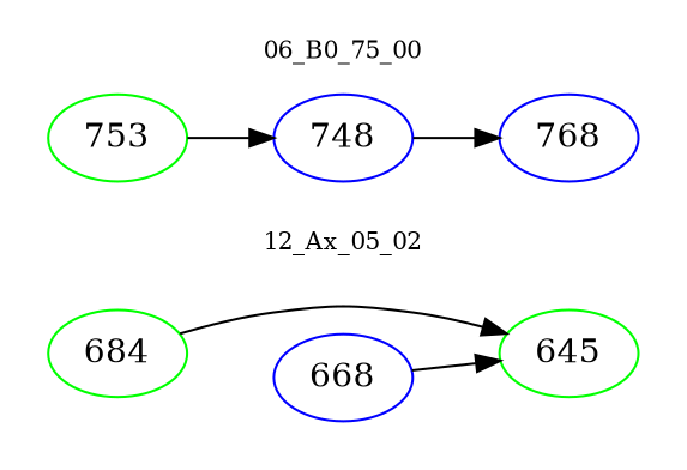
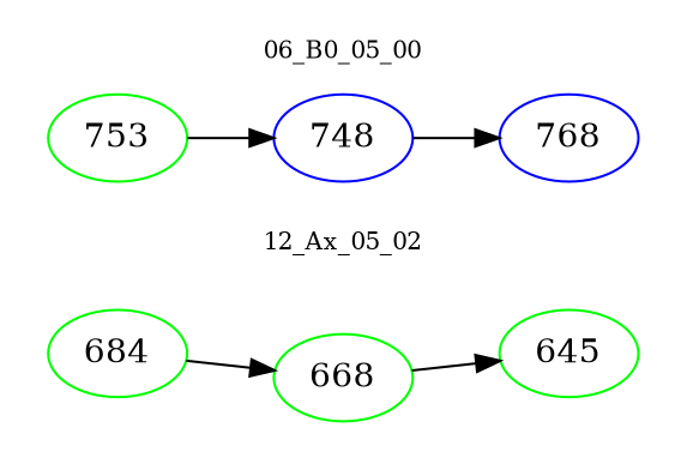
  digraph {
    rankdir=LR
    node [color=green]
    edge [color=black]
    n1 [label=684]
-   n2 [color=blue label=668]
+   n2 [label=668]
    n3 [label=645]
    n4 [label=753]
    n5 [color=blue label=748]
    n6 [color=blue label=768]
    subgraph cluster_1 {
      color=white
      fontsize=10
      label="12_Ax_05_02"
      n1
      n2
      n3
    }
    subgraph cluster_2 {
      color=white
      fontsize=10
-     label="06_B0_75_00"
+     label="06_B0_05_00"
      n4
      n5
      n6
    }
-   n1 -> n3
+   n1 -> n2
    n2 -> n3
    n4 -> n5
    n5 -> n6
  }
